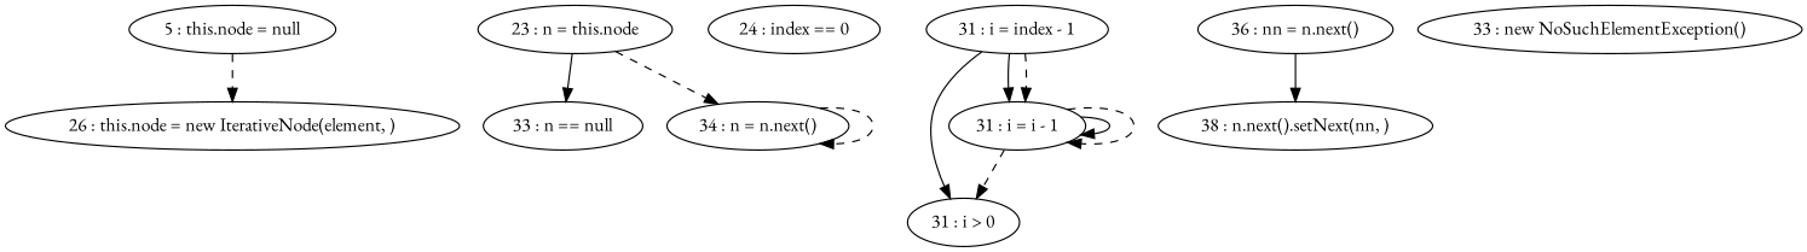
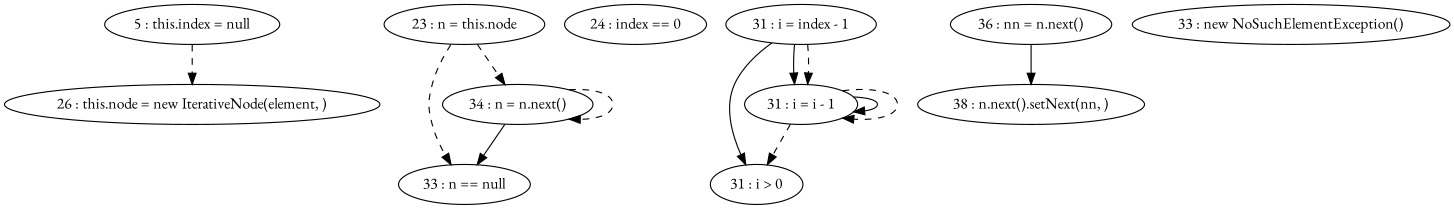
  digraph {
    fontname="EB Garamond"
    node [fontname="EB Garamond"]
    edge [fontname="EB Garamond"]
-   "5 : this.node = null"
+   "5 : this.node = null" [label="5 : this.index = null"]
    "26 : this.node = new IterativeNode(element, )"
    "23 : n = this.node"
    "33 : n == null"
    "34 : n = n.next()"
    "24 : index == 0"
    "31 : i = index - 1"
    "31 : i > 0"
    "31 : i = i - 1"
    "36 : nn = n.next()"
    "38 : n.next().setNext(nn, )"
    "33 : new NoSuchElementException()"
    "5 : this.node = null" -> "26 : this.node = new IterativeNode(element, )" [style=dashed]
-   "23 : n = this.node" -> "33 : n == null"
+   "23 : n = this.node" -> "33 : n == null" [style=dashed]
    "23 : n = this.node" -> "34 : n = n.next()" [style=dashed]
+   "34 : n = n.next()" -> "33 : n == null"
    "34 : n = n.next()" -> "34 : n = n.next()" [style=dashed]
    "31 : i = index - 1" -> "31 : i > 0"
    "31 : i = index - 1" -> "31 : i = i - 1"
    "31 : i = index - 1" -> "31 : i = i - 1" [style=dashed]
    "31 : i = i - 1" -> "31 : i > 0" [style=dashed]
    "31 : i = i - 1" -> "31 : i = i - 1"
    "31 : i = i - 1" -> "31 : i = i - 1" [style=dashed]
    "36 : nn = n.next()" -> "38 : n.next().setNext(nn, )"
  }
